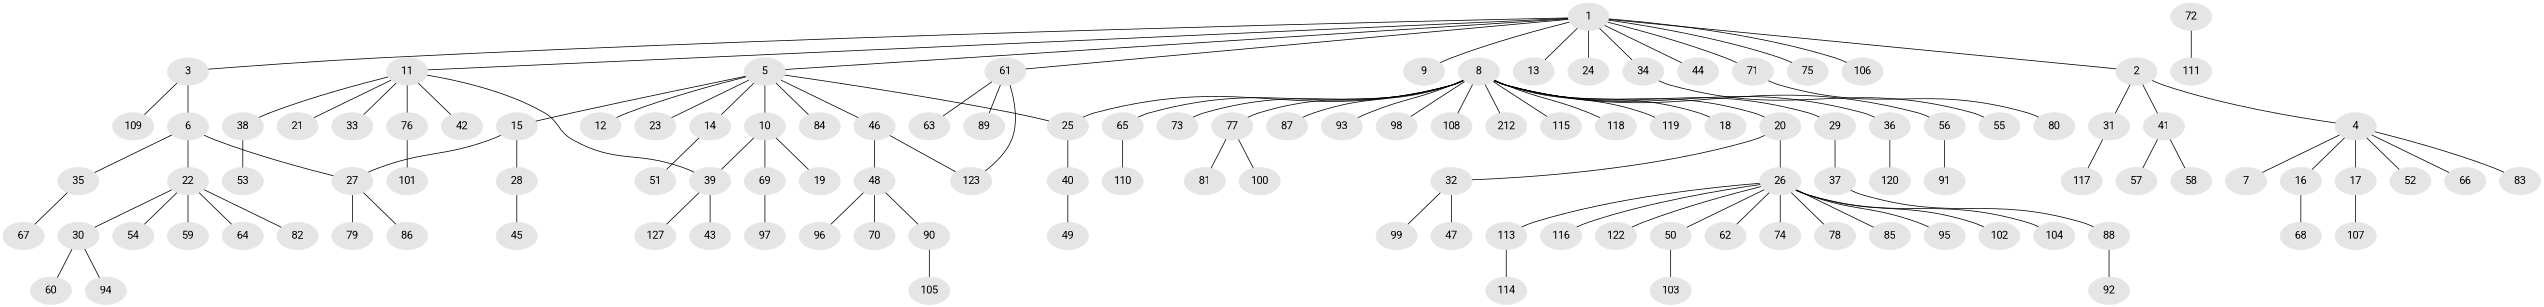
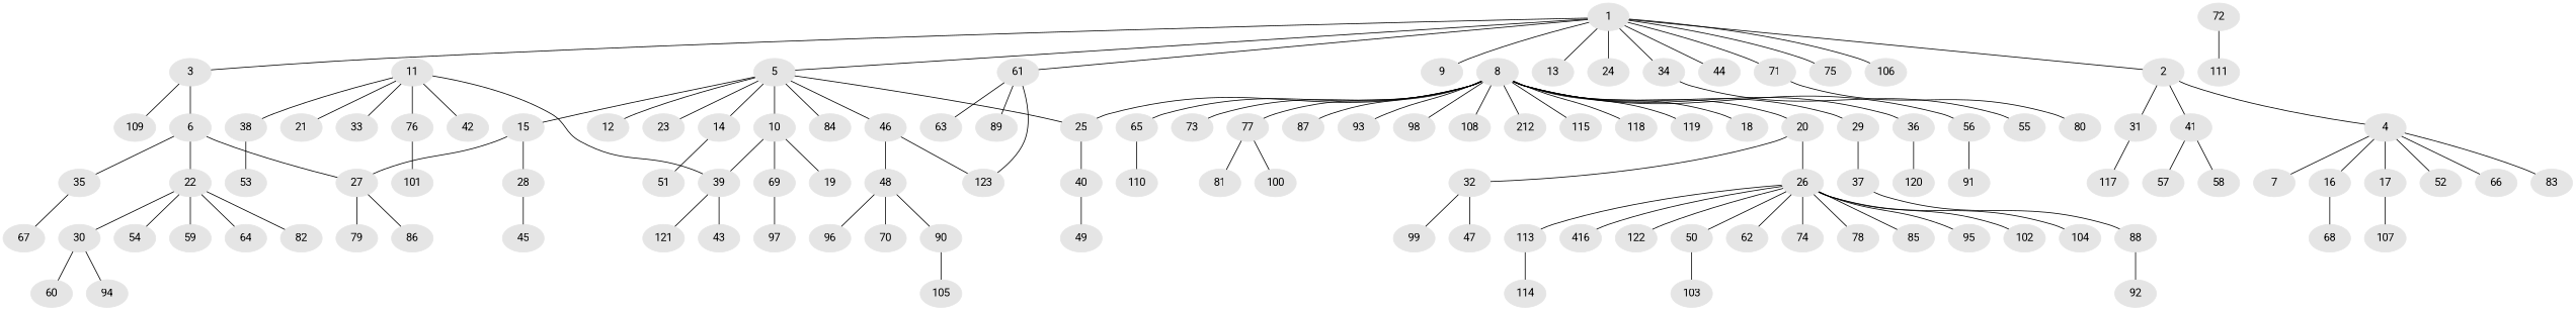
  graph {
    fontname=Roboto
    node [color=gray90 fontname=Roboto style=filled]
    edge [fontname=Roboto]
    1
    2
    3
    5
    9
    11
    13
    24
    34
    44
    61
    71
    75
    106
    4
    31
    41
    6
    109
    10
    12
    14
    15
    23
    46
    84
    25
    39
    21
    33
    38
    42
    76
    55
    123
    63
    89
    80
    7
    16
    17
    52
    66
    83
    117
    57
    58
    22
    27
    35
    68
    107
    8
    18
    20
    29
    36
    56
    65
    73
    77
    87
    93
    98
    108
    n66 [label=212]
    115
    118
    119
    19
    69
    51
    28
    48
    30
    54
    59
    64
    82
    79
    86
    67
    26
    32
    40
    37
    120
    91
    110
    81
    100
    43
-   121 [label=127]
+   121
    97
    53
    101
    45
    50
    62
    74
    78
    85
    95
    102
    104
    113
-   116
+   116 [label=416]
    122
    47
    99
    60
    94
    49
    103
    114
    88
    92
    72
    111
    70
    90
    96
    105
    1 -- 2
    1 -- 3
    1 -- 5
    1 -- 9
-   1 -- 11
    1 -- 13
    1 -- 24
    1 -- 34
    1 -- 44
    1 -- 61
    1 -- 71
    1 -- 75
    1 -- 106
    2 -- 4
    2 -- 31
    2 -- 41
    3 -- 6
    3 -- 109
    5 -- 10
    5 -- 12
    5 -- 14
    5 -- 15
    5 -- 23
    5 -- 46
    5 -- 84
    5 -- 25
    11 -- 39
    11 -- 21
    11 -- 33
    11 -- 38
    11 -- 42
    11 -- 76
    34 -- 55
    61 -- 123
    61 -- 63
    61 -- 89
    71 -- 80
    4 -- 7
    4 -- 16
    4 -- 17
    4 -- 52
    4 -- 66
    4 -- 83
    31 -- 117
    41 -- 57
    41 -- 58
    6 -- 22
    6 -- 27
    6 -- 35
    10 -- 39
    10 -- 19
    10 -- 69
    14 -- 51
    15 -- 27
    15 -- 28
    46 -- 123
    46 -- 48
    25 -- 40
    39 -- 43
    39 -- 121
    38 -- 53
    76 -- 101
    16 -- 68
    17 -- 107
    22 -- 30
    22 -- 54
    22 -- 59
    22 -- 64
    22 -- 82
    27 -- 79
    27 -- 86
    35 -- 67
    8 -- 25
    8 -- 18
    8 -- 20
    8 -- 29
    8 -- 36
    8 -- 56
    8 -- 65
    8 -- 73
    8 -- 77
    8 -- 87
    8 -- 93
    8 -- 98
    8 -- 108
    8 -- n66
    8 -- 115
    8 -- 118
    8 -- 119
    20 -- 26
    20 -- 32
    29 -- 37
    36 -- 120
    56 -- 91
    65 -- 110
    77 -- 81
    77 -- 100
    69 -- 97
    28 -- 45
    48 -- 70
    48 -- 90
    48 -- 96
    30 -- 60
    30 -- 94
    26 -- 50
    26 -- 62
    26 -- 74
    26 -- 78
    26 -- 85
    26 -- 95
    26 -- 102
    26 -- 104
    26 -- 113
    26 -- 116
    26 -- 122
    32 -- 47
    32 -- 99
    40 -- 49
    37 -- 88
    50 -- 103
    113 -- 114
    88 -- 92
    72 -- 111
    90 -- 105
  }
